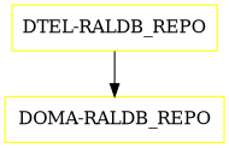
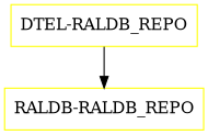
  digraph {
    node [color=yellow shape=box]
    "DTEL-RALDB_REPO"
-   "DOMA-RALDB_REPO"
+   "DOMA-RALDB_REPO" [label="RALDB-RALDB_REPO"]
    "DTEL-RALDB_REPO" -> "DOMA-RALDB_REPO"
  }
